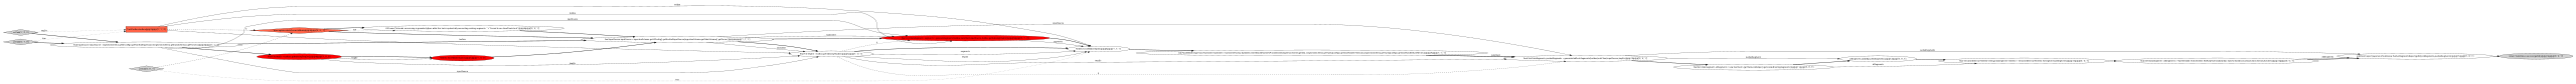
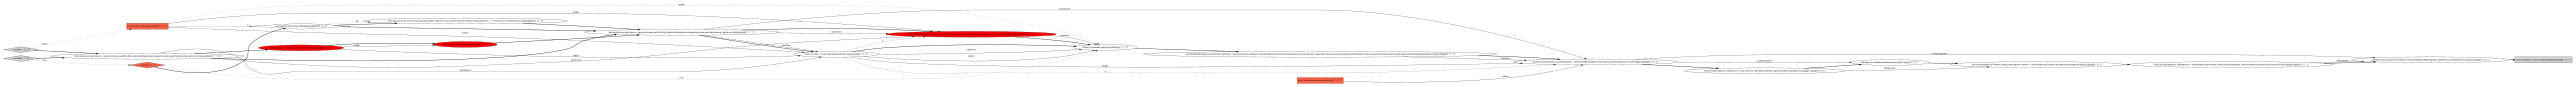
  digraph {
    fontname="Roboto Condensed"
    rankdir=LR
    node [fillcolor=white fontname="Roboto Condensed" shape=ellipse style=filled]
    edge [fontname="Roboto Condensed" style=bold]
    n1 [label="FileUtils.forceMkdir(tmpDir)@@@8@@@['1', '1', '1']"]
    n2 [label="final ParallelIndexSupervisorTaskClient taskClient = taskClientFactory.build(new ClientBasedTaskInfoProvider(indexingServiceClient),getId(),1,ingestionSchema.getTuningConfig().getChatHandlerTimeout(),ingestionSchema.getTuningConfig().getChatHandlerNumRetries())@@@9@@@['1', '1', '1']"]
    n3 [label="final Set<DataSegment> pushedSegments = generateAndPushSegments(toolbox,taskClient,inputSource,tmpDir)@@@10@@@['0', '0', '1']"]
    n4 [label="taskClient.report(supervisorTaskId,new PushedSegmentsReport(getId(),oldSegments,pushedSegments))@@@15@@@['0', '0', '1']"]
-   n5 [fillcolor=lightgray label="return TaskStatus.success(getId())@@@16@@@['0', '0', '1']"]
+   n5 [fillcolor=lightgray label="return TaskStatus.success(getId())@@@16@@@['0', '0', '1']" shape=box]
    n6 [fillcolor=lightgray label="runTask['1', '0', '0']" shape=diamond]
    n7 [fillcolor=tomato label="TaskToolbox toolbox@@@2@@@['1', '1', '0']" shape=box]
    n8 [label="final InputSource inputSource = ingestionSchema.getIOConfig().getNonNullInputSource(ingestionSchema.getDataSchema().getParser())@@@3@@@['1', '1', '0']"]
    n9 [fillcolor=red label="final List<DataSegment> segments = generateSegments(toolbox,taskClient,inputSource,toolbox.getIndexingTmpDir())@@@5@@@['0', '1', '0']"]
-   n10 [fillcolor=tomato label="missingIntervalsInOverwriteMode@@@3@@@['0', '0', '1']" shape=diamond]
+   n10 [label="missingIntervalsInOverwriteMode@@@3@@@['0', '0', '1']" shape=diamond]
    n11 [label="final File tmpDir = toolbox.getIndexingTmpDir()@@@7@@@['1', '0', '1']"]
    n12 [label="final InputSource inputSource = ingestionSchema.getIOConfig().getNonNullInputSource(ingestionSchema.getDataSchema().getParser())@@@6@@@['1', '1', '1']"]
    n13 [fillcolor=red label="final File tmpDir = toolbox.getIndexingTmpDir()@@@4@@@['1', '0', '0']"]
    n14 [label="final VersionedIntervalTimeline<String,DataSegment> timeline = VersionedIntervalTimeline.forSegments(allSegments)@@@13@@@['0', '0', '1']"]
    n15 [label="final Set<DataSegment> oldSegments = FluentIterable.from(timeline.findFullyOvershadowed()).transformAndConcat(null).transform(null).toSet()@@@14@@@['0', '0', '1']"]
-   n16 [fillcolor=lightgray label="runTask['0', '0', '1']" shape=diamond]
+   n16 [fillcolor=tomato label="runTask['0', '0', '1']" shape=diamond]
    n17 [label="LOG.warn(\"Intervals are missing in granularitySpec while this task is potentially overwriting existing segments. \" + \"Forced to use timeChunk lock.\")@@@4@@@['0', '0', '1']"]
+   n18 [fillcolor=tomato label="final TaskToolbox toolbox@@@2@@@['0', '0', '1']" shape=box]
    n19 [label="allSegments.addAll(pushedSegments)@@@12@@@['0', '0', '1']"]
    n20 [label="final Set<DataSegment> allSegments = new HashSet<>(getTaskLockHelper().getLockedExistingSegments())@@@11@@@['0', '0', '1']"]
    n21 [fillcolor=lightgray label="runTask['0', '1', '0']" shape=diamond]
    n22 [fillcolor=red label="FileUtils.forceMkdir(tmpDir)@@@5@@@['1', '0', '0']"]
    n1 -> n2
    n2 -> n3
    n2 -> n3 [label=taskClient style=solid]
    n3 -> n4 [label=pushedSegments style=solid]
    n3 -> n19 [label=pushedSegments style=solid]
    n3 -> n20
    n4 -> n5
    n6 -> n7 [label=tmpDir style=dotted]
    n6 -> n8
-   n7 -> n1 [label=toolbox style=solid]
+   n7 -> n1 [label=toolbox style=dotted]
    n7 -> n9 [label=toolbox style=solid]
    n7 -> n10 [label=0 style=dashed]
    n7 -> n11 [label=toolbox style=solid]
    n8 -> n9 [label=inputSource style=solid]
    n8 -> n11 [label=inputSource style=solid]
    n8 -> n12
    n8 -> n13
    n9 -> n1 [label=segments style=solid]
    n9 -> n1
    n10 -> n12
    n10 -> n17
    n10 -> n17 [label=true style=dotted]
    n11 -> n1
    n11 -> n1 [label=segments style=solid]
    n11 -> n1 [label=tmpDir style=solid]
    n11 -> n3 [label=0 style=dashed]
    n11 -> n3 [label=tmpDir style=solid]
    n11 -> n9 [label=0 style=dashed]
    n12 -> n3 [label=inputSource style=solid]
    n12 -> n9
    n12 -> n9 [label=taskClient style=solid]
    n12 -> n11
    n12 -> n11 [label=taskClient style=solid]
    n13 -> n11 [label=tmpDir style=solid]
    n13 -> n22 [label=tmpDir style=solid]
    n13 -> n22
    n14 -> n15
    n15 -> n4 [label=oldSegments style=solid]
    n15 -> n4
    n16 -> n1 [label=true style=dotted]
-   n16 -> n10 [style=dashed]
+   n16 -> n10
    n17 -> n12
+   n18 -> n3 [label=toolbox style=solid]
    n19 -> n14
    n20 -> n14 [label=allSegments style=solid]
    n20 -> n19
-   n21 -> n7 [label=true style=dotted]
+   n21 -> n16 [label=true style=dotted]
    n21 -> n8
    n22 -> n12
  }
